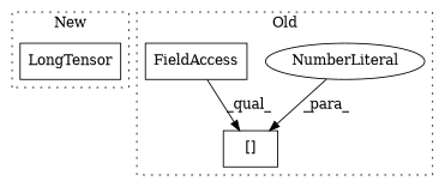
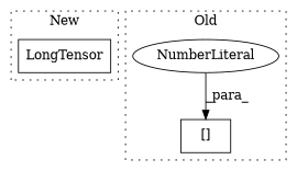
  digraph {
    fontname="DejaVu Serif"
    node [shape=box fontname="DejaVu Serif"]
    edge [fontname="DejaVu Serif"]
    n1 [a=32 l="11,1" label=LongTensor s="4666,4681"]
    n2 [a=2 l="12,1" label="[]" s="5114,5127"]
    n3 [a=34 l=1 label=NumberLiteral s=5126 shape=ellipse]
-   n4 [a=22 l=6 label=FieldAccess s=5114]
    subgraph cluster_1 {
      label=New
      style=dotted
      n1
    }
    subgraph cluster_2 {
      label=Old
      style=dotted
      n2
      n3
-     n4
    }
    n3 -> n2 [label=_para_]
-   n4 -> n2 [label=_qual_]
  }
